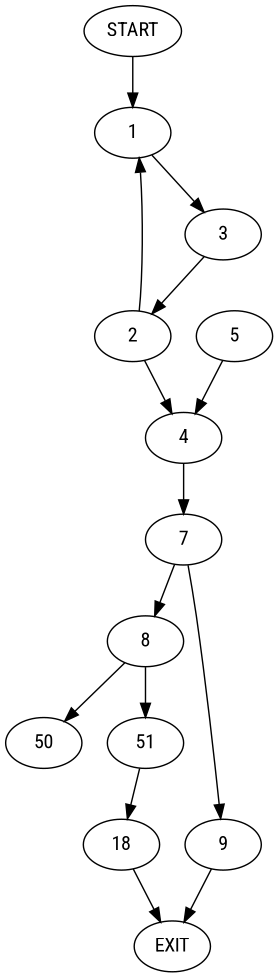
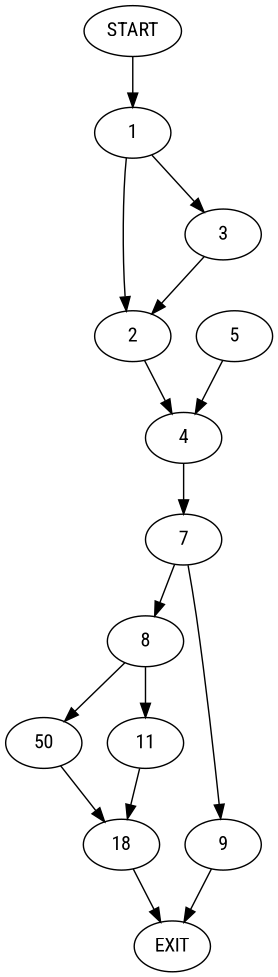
  digraph {
    fontname="Roboto Condensed"
    node [fontname="Roboto Condensed"]
    edge [fontname="Roboto Condensed"]
    n1 [label=START]
    1
    2
    3
    n5 [label=EXIT]
    4
    7
    5
    8
    9
    n11 [label=50]
-   11 [label=51]
+   11
    n13 [label=18]
    n1 -> 1
-   2 -> 1
+   1 -> 2
    1 -> 3
    2 -> 4
    3 -> 2
    4 -> 7
    7 -> 8
    7 -> 9
    5 -> 4
    8 -> n11
    8 -> 11
    9 -> n5
+   n11 -> n13
    11 -> n13
    n13 -> n5
  }
